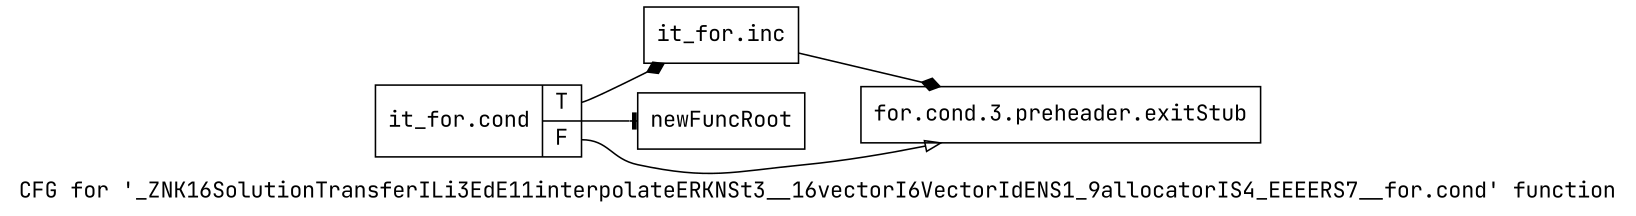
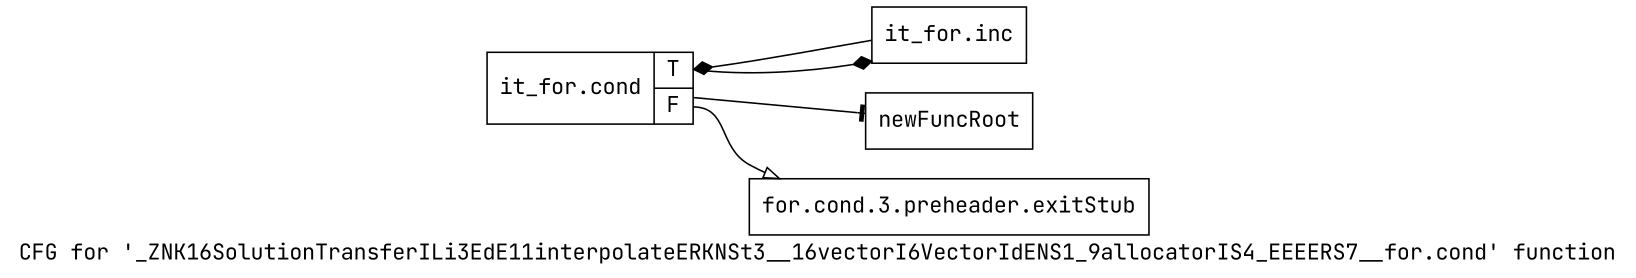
  digraph {
    fontname="JetBrains Mono"
    label="CFG for '_ZNK16SolutionTransferILi3EdE11interpolateERKNSt3__16vectorI6VectorIdENS1_9allocatorIS4_EEEERS7__for.cond' function"
    rankdir=LR
    node [fontname="JetBrains Mono" shape=record]
    edge [arrowhead=diamond fontname="JetBrains Mono"]
    n1 [label="{newFuncRoot}"]
    n2 [label="{it_for.cond|{<s0>T|<s1>F}}"]
    n3 [label="{for.cond.3.preheader.exitStub}"]
    n4 [label="{it_for.inc}"]
    n2 -> n1 [arrowhead=tee]
    n2 -> n3 [arrowhead=onormal tailport=s1]
    n2 -> n4 [tailport=s0]
-   n4 -> n3
+   n4 -> n2
  }
